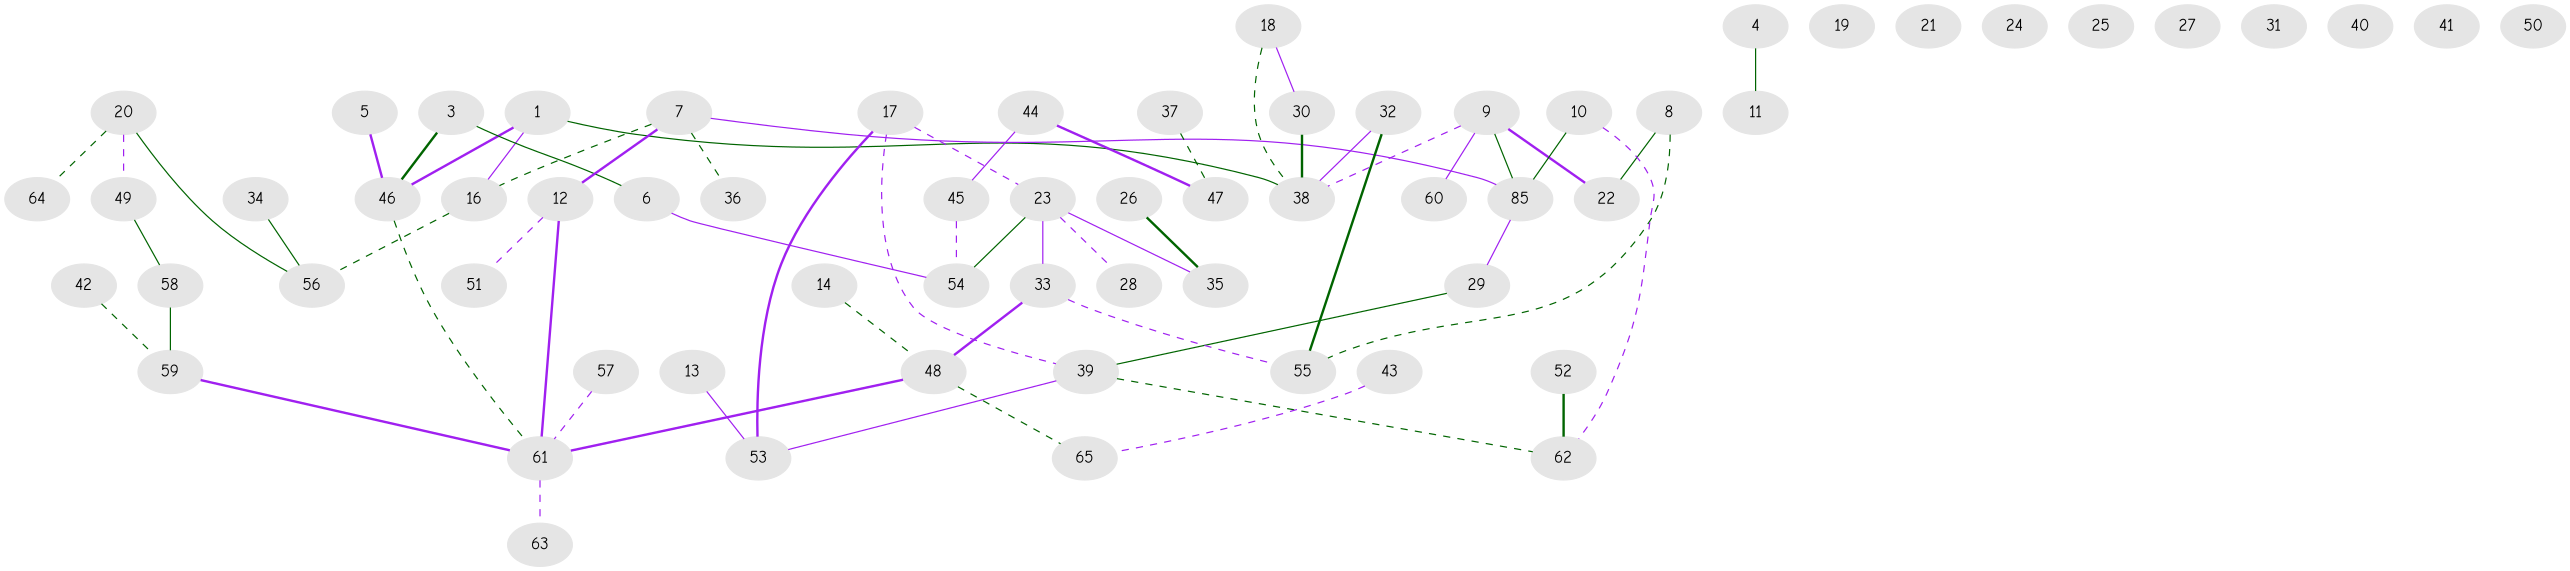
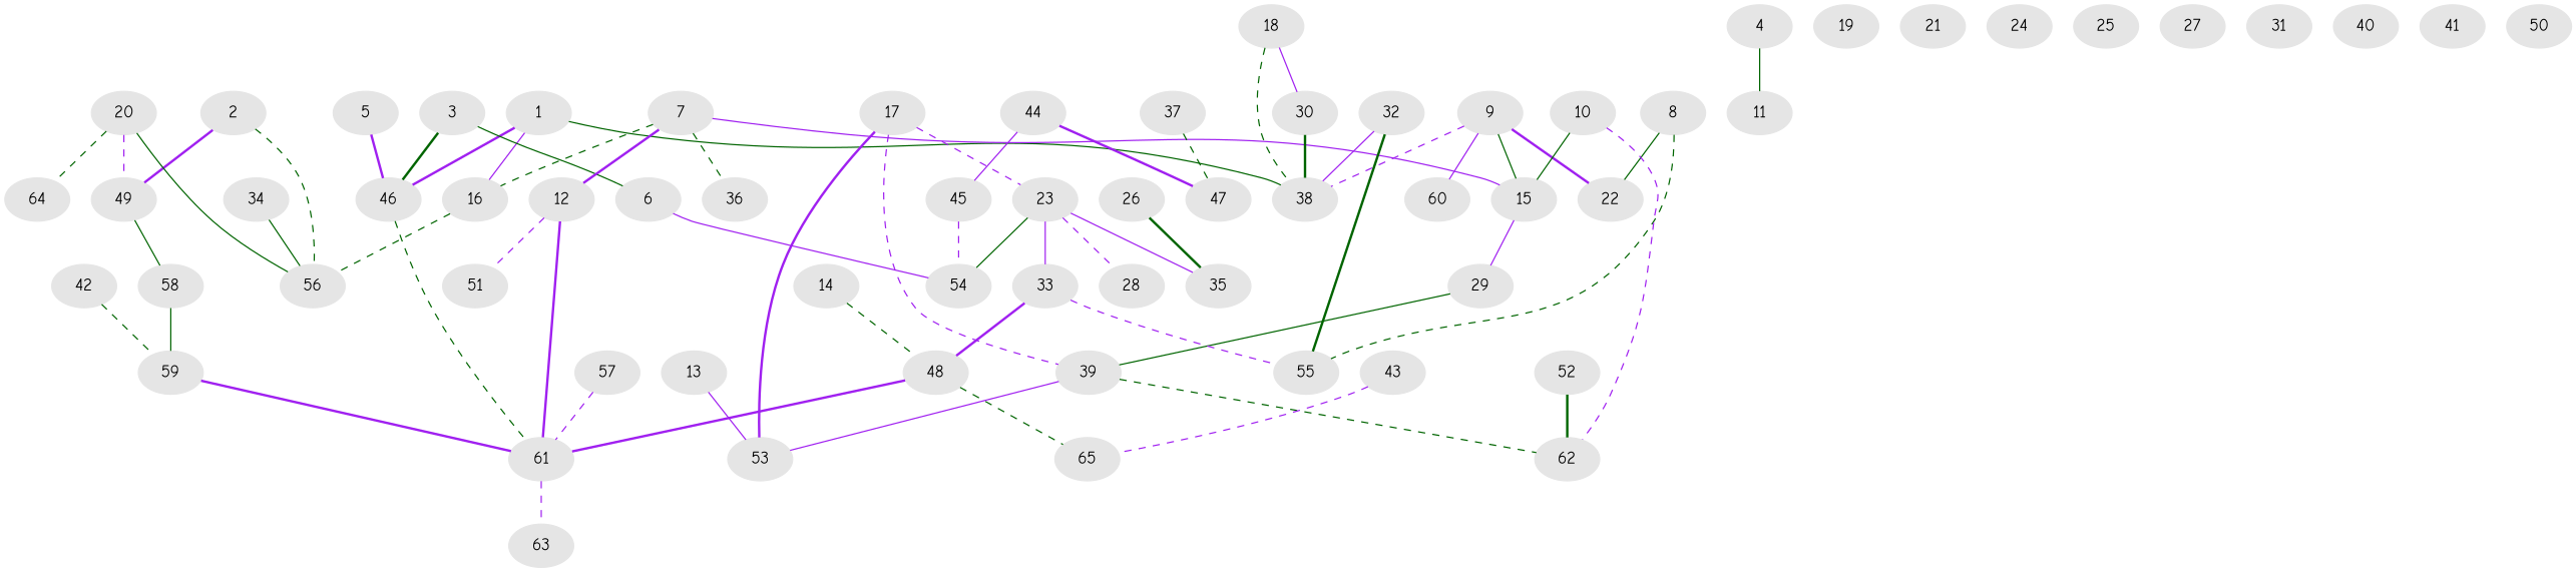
  graph {
    fontname="Comic Neue"
    node [color=gray90 fontname="Comic Neue" style=filled]
    edge [color=purple fontname="Comic Neue" style=dashed]
    1
    16
    38
    46
    56
    61
+   2
    49
    58
    3
    6
    54
    4
    11
    5
    7
    12
-   15 [label=85]
+   15
    36
    51
    29
    8
    22
    55
    9
    60
    10
    62
    63
    13
    53
    14
    48
    65
    39
    17
    23
    28
    33
    35
    18
    30
    19
    20
    64
    21
    24
    25
    26
    27
    31
    32
    34
    37
    47
    40
    41
    42
    59
    43
    44
    45
    50
    52
    57
    1 -- 16 [style=solid]
    1 -- 38 [color=darkgreen style=solid]
    1 -- 46 [style=bold]
    16 -- 56 [color=darkgreen]
    46 -- 61 [color=darkgreen]
    61 -- 63
+   2 -- 56 [color=darkgreen]
+   2 -- 49 [style=bold]
    49 -- 58 [color=darkgreen style=solid]
    58 -- 59 [color=darkgreen style=solid]
    3 -- 46 [color=darkgreen style=bold]
    3 -- 6 [color=darkgreen style=solid]
    6 -- 54 [style=solid]
    4 -- 11 [color=darkgreen style=solid]
    5 -- 46 [style=bold]
    7 -- 16 [color=darkgreen]
    7 -- 12 [style=bold]
    7 -- 15 [style=solid]
    7 -- 36 [color=darkgreen]
    12 -- 61 [style=bold]
    12 -- 51
    15 -- 29 [style=solid]
    29 -- 39 [color=darkgreen style=solid]
    8 -- 22 [color=darkgreen style=solid]
    8 -- 55 [color=darkgreen]
    9 -- 38
    9 -- 15 [color=darkgreen style=solid]
    9 -- 22 [style=bold]
    9 -- 60 [style=solid]
    10 -- 15 [color=darkgreen style=solid]
    10 -- 62
    13 -- 53 [style=solid]
    14 -- 48 [color=darkgreen]
    48 -- 61 [style=bold]
    48 -- 65 [color=darkgreen]
    39 -- 62 [color=darkgreen]
    39 -- 53 [style=solid]
    17 -- 53 [style=bold]
    17 -- 39
    17 -- 23
    23 -- 54 [color=darkgreen style=solid]
    23 -- 28
    23 -- 33 [style=solid]
    23 -- 35 [style=solid]
    33 -- 55
    33 -- 48 [style=bold]
    18 -- 38 [color=darkgreen]
    18 -- 30 [style=solid]
    30 -- 38 [color=darkgreen style=bold]
    20 -- 56 [color=darkgreen style=solid]
    20 -- 49
    20 -- 64 [color=darkgreen]
    26 -- 35 [color=darkgreen style=bold]
    32 -- 38 [style=solid]
    32 -- 55 [color=darkgreen style=bold]
    34 -- 56 [color=darkgreen style=solid]
    37 -- 47 [color=darkgreen]
    42 -- 59 [color=darkgreen]
    59 -- 61 [style=bold]
    43 -- 65
    44 -- 47 [style=bold]
    44 -- 45 [style=solid]
    45 -- 54
    52 -- 62 [color=darkgreen style=bold]
    57 -- 61
  }
